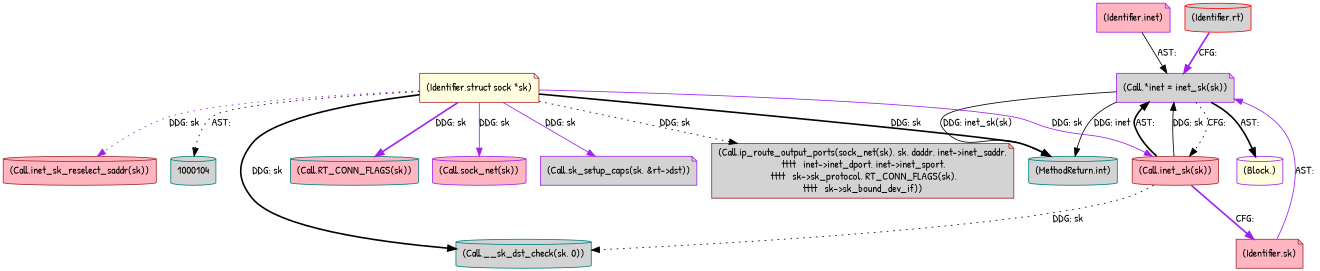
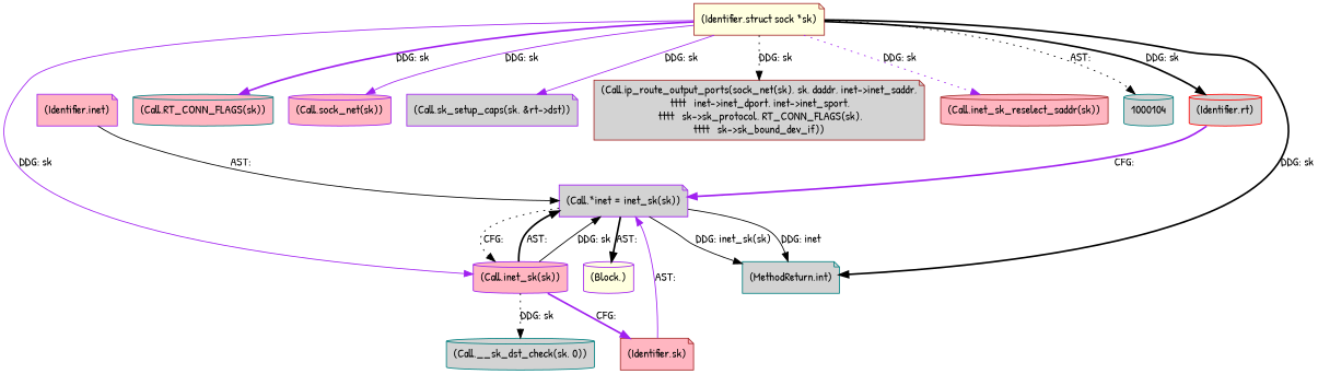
  digraph {
    fontname="Patrick Hand"
    node [color=purple fillcolor=lightgrey fontname="Patrick Hand" shape=cylinder style=filled]
    edge [color=black fontname="Patrick Hand" style=solid]
    n1 [label="(Call,*inet = inet_sk(sk))" shape=note]
-   n2 [color=brown fillcolor=lightpink label="(Call,inet_sk(sk))"]
-   n3 [color=teal label="(MethodReturn,int)"]
+   n2 [fillcolor=lightpink label="(Call,inet_sk(sk))"]
+   n3 [color=teal label="(MethodReturn,int)" shape=note]
    n4 [fillcolor=lightyellow label="(Block,)"]
    n5 [color=teal label="(Call,__sk_dst_check(sk, 0))"]
    n6 [color=brown fillcolor=lightpink label="(Identifier,sk)" shape=note]
    n7 [color=brown fillcolor=lightyellow label="(Identifier,struct sock *sk)" shape=note]
    n8 [color=teal fillcolor=lightpink label="(Call,RT_CONN_FLAGS(sk))"]
    n9 [fillcolor=lightpink label="(Call,sock_net(sk))"]
    n10 [label="(Call,sk_setup_caps(sk, &rt->dst))" shape=note]
    n11 [color=brown label="(Call,ip_route_output_ports(sock_net(sk), sk, daddr, inet->inet_saddr,\n \t\t\t\t   inet->inet_dport, inet->inet_sport,\n \t\t\t\t   sk->sk_protocol, RT_CONN_FLAGS(sk),\n\t\t\t\t   sk->sk_bound_dev_if))" shape=note]
    n12 [color=brown fillcolor=lightpink label="(Call,inet_sk_reselect_saddr(sk))"]
    1000104 [color=teal]
    n14 [fillcolor=lightpink label="(Identifier,inet)" shape=note]
    n15 [color=red label="(Identifier,rt)"]
    n1 -> n2 [label="CFG: " style=dotted]
    n1 -> n3 [label="DDG: inet_sk(sk)"]
    n1 -> n3 [label="DDG: inet"]
    n1 -> n4 [label="AST: " style=bold]
    n2 -> n1 [label="AST: " style=bold]
    n2 -> n1 [label="DDG: sk"]
    n2 -> n5 [label="DDG: sk" style=dotted]
    n2 -> n6 [color=purple label="CFG: " style=bold]
    n6 -> n1 [color=purple label="AST: "]
    n7 -> n2 [color=purple label="DDG: sk"]
    n7 -> n3 [label="DDG: sk" style=bold]
-   n7 -> n5 [label="DDG: sk" style=bold]
+   n7 -> n15 [label="DDG: sk" style=bold]
    n7 -> n8 [color=purple label="DDG: sk" style=bold]
    n7 -> n9 [color=purple label="DDG: sk"]
    n7 -> n10 [color=purple label="DDG: sk"]
    n7 -> n11 [label="DDG: sk" style=dotted]
    n7 -> n12 [color=purple label="DDG: sk" style=dotted]
    n7 -> 1000104 [label="AST: " style=dotted]
    n14 -> n1 [label="AST: "]
    n15 -> n1 [color=purple label="CFG: " style=bold]
  }
